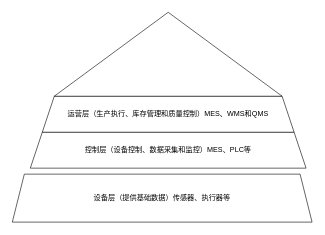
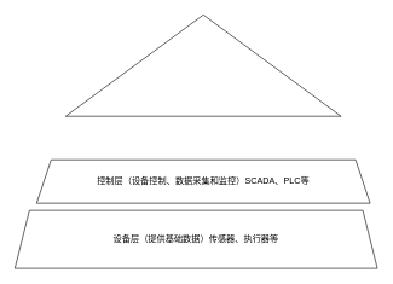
  <mxCell id="0" />
  <mxCell id="1" parent="0" />
  <mxCell id="2" value="设备层（提供基础数据）传感器、执行器等" style="shape=trapezoid;perimeter=trapezoidPerimeter;whiteSpace=wrap;html=1;fixedSize=1;" vertex="1" parent="1"><mxGeometry x="20" y="290" width="500" height="80" as="geometry" /></mxCell>
- <mxCell id="3" value="控制层（设备控制、数据采集和监控）MES、PLC等" style="shape=trapezoid;perimeter=trapezoidPerimeter;whiteSpace=wrap;html=1;fixedSize=1;" vertex="1" parent="1"><mxGeometry x="50" y="220" width="460" height="60" as="geometry" /></mxCell>
- <mxCell id="4" value="运营层（生产执行、库存管理和质量控制）MES、WMS和QMS" style="shape=trapezoid;perimeter=trapezoidPerimeter;whiteSpace=wrap;html=1;fixedSize=1;" vertex="1" parent="1"><mxGeometry x="70" y="160" width="420" height="60" as="geometry" /></mxCell>
+ <mxCell id="3" value="控制层（设备控制、数据采集和监控）SCADA、PLC等" style="shape=trapezoid;perimeter=trapezoidPerimeter;whiteSpace=wrap;html=1;fixedSize=1;" vertex="1" parent="1"><mxGeometry x="50" y="220" width="460" height="60" as="geometry" /></mxCell>
  <mxCell id="5" value="" style="verticalLabelPosition=bottom;verticalAlign=top;html=1;shape=mxgraph.basic.acute_triangle;dx=0.5;" vertex="1" parent="1"><mxGeometry x="90" y="20" width="380" height="140" as="geometry" /></mxCell>
